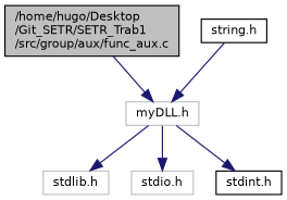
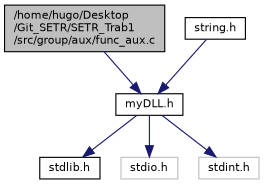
  digraph {
    node [color=black fillcolor=white fontname=Helvetica fontsize=10 shape=record style=filled]
    edge [color=midnightblue fontname=Helvetica fontsize=10 labelfontname=Helvetica labelfontsize=10 style=solid]
    n1 [fillcolor=grey75 fontcolor=black height=0.2 label="/home/hugo/Desktop\l/Git_SETR/SETR_Trab1\l/src/group/aux/func_aux.c" width=0.4]
-   n2 [color=grey75 height=0.2 label="myDLL.h" width=0.4]
-   n3 [color=grey75 height=0.2 label="stdlib.h" width=0.4]
+   n2 [height=0.2 label="myDLL.h" width=0.4]
+   n3 [height=0.2 label="stdlib.h" width=0.4]
    n4 [color=grey75 height=0.2 label="stdio.h" width=0.4]
-   n5 [height=0.2 label="stdint.h" width=0.4]
+   n5 [color=grey75 height=0.2 label="stdint.h" width=0.4]
    n6 [height=0.2 label="string.h" width=0.4]
    n1 -> n2
    n2 -> n3
    n2 -> n4
    n2 -> n5
    n6 -> n2
  }
